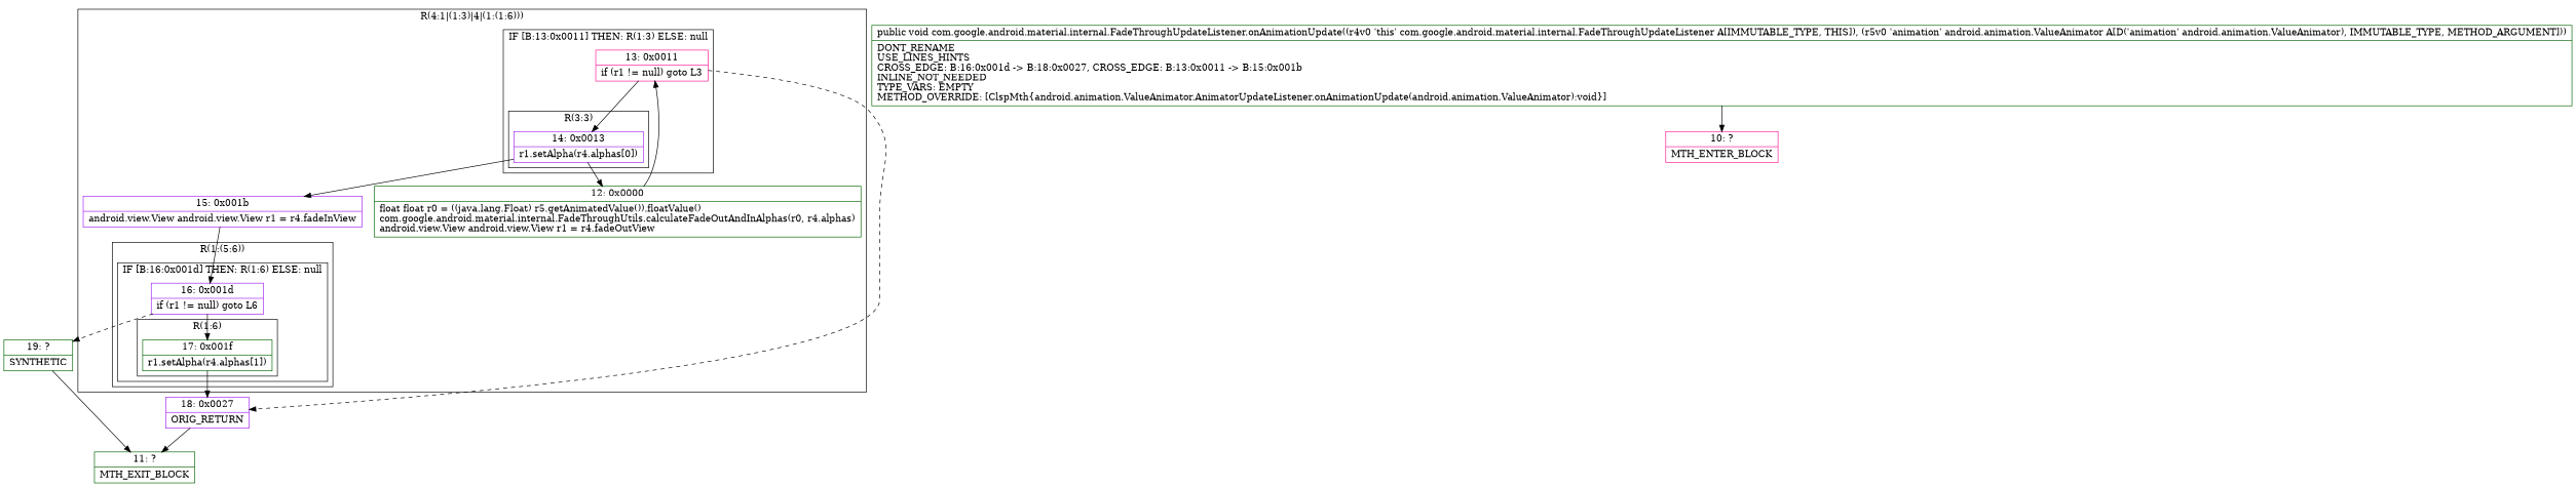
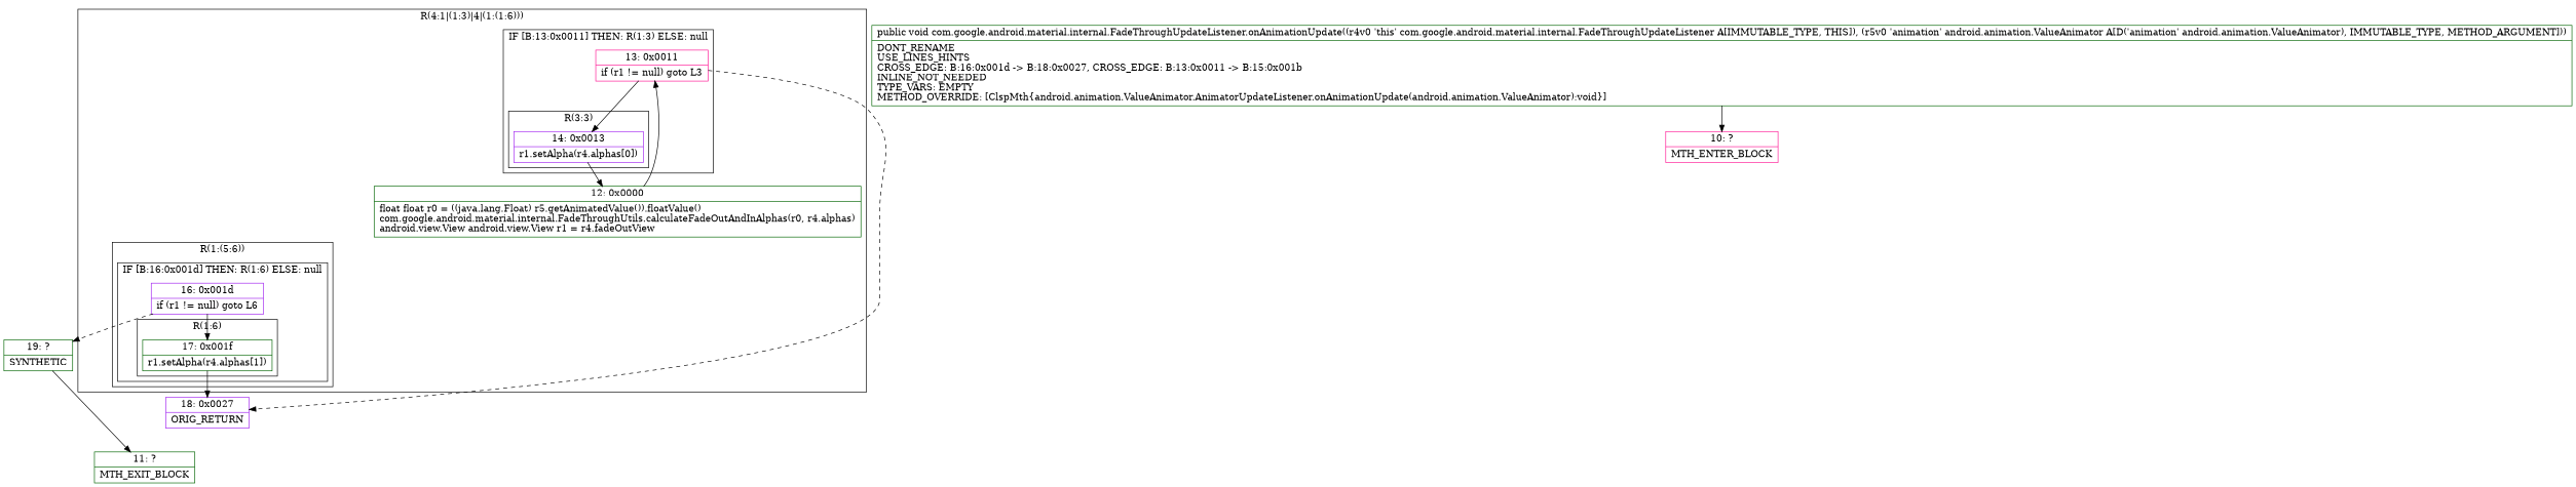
  digraph {
    node [color=darkgreen shape=record]
    n1 [color=purple label="{14\:\ 0x0013|r1.setAlpha(r4.alphas[0])\l}"]
    n2 [color=deeppink label="{13\:\ 0x0011|if (r1 != null) goto L3\l}"]
    n3 [label="{17\:\ 0x001f|r1.setAlpha(r4.alphas[1])\l}"]
    n4 [color=purple label="{16\:\ 0x001d|if (r1 != null) goto L6\l}"]
    n5 [label="{12\:\ 0x0000|float float r0 = ((java.lang.Float) r5.getAnimatedValue()).floatValue()\lcom.google.android.material.internal.FadeThroughUtils.calculateFadeOutAndInAlphas(r0, r4.alphas)\landroid.view.View android.view.View r1 = r4.fadeOutView\l}"]
-   n6 [color=purple label="{15\:\ 0x001b|android.view.View android.view.View r1 = r4.fadeInView\l}"]
    n7 [color=purple label="{18\:\ 0x0027|ORIG_RETURN\l}"]
    n8 [label="{19\:\ ?|SYNTHETIC\l}"]
    n9 [label="{11\:\ ?|MTH_EXIT_BLOCK\l}"]
    n10 [color=deeppink label="{10\:\ ?|MTH_ENTER_BLOCK\l}"]
    n11 [label="{public void com.google.android.material.internal.FadeThroughUpdateListener.onAnimationUpdate((r4v0 'this' com.google.android.material.internal.FadeThroughUpdateListener A[IMMUTABLE_TYPE, THIS]), (r5v0 'animation' android.animation.ValueAnimator A[D('animation' android.animation.ValueAnimator), IMMUTABLE_TYPE, METHOD_ARGUMENT]))  | DONT_RENAME\lUSE_LINES_HINTS\lCROSS_EDGE: B:16:0x001d \-\> B:18:0x0027, CROSS_EDGE: B:13:0x0011 \-\> B:15:0x001b\lINLINE_NOT_NEEDED\lTYPE_VARS: EMPTY\lMETHOD_OVERRIDE: [ClspMth\{android.animation.ValueAnimator.AnimatorUpdateListener.onAnimationUpdate(android.animation.ValueAnimator):void\}]\l}"]
    subgraph cluster_1 {
      label="R(4:1|(1:3)|4|(1:(1:6)))"
      n5
-     n6
      subgraph cluster_2 {
        label="IF [B:13:0x0011] THEN: R(1:3) ELSE: null"
        n2
        subgraph cluster_3 {
          label="R(3:3)"
          n1
        }
      }
      subgraph cluster_4 {
        label="R(1:(5:6))"
        subgraph cluster_5 {
          label="IF [B:16:0x001d] THEN: R(1:6) ELSE: null"
          n4
          subgraph cluster_6 {
            label="R(1:6)"
            n3
          }
        }
      }
    }
    n1 -> n5
-   n1 -> n6
    n2 -> n1
    n2 -> n7 [style=dashed]
    n3 -> n7
    n4 -> n3
    n4 -> n8 [style=dashed]
    n5 -> n2
-   n6 -> n4
-   n7 -> n9
    n8 -> n9
    n11 -> n10
  }
